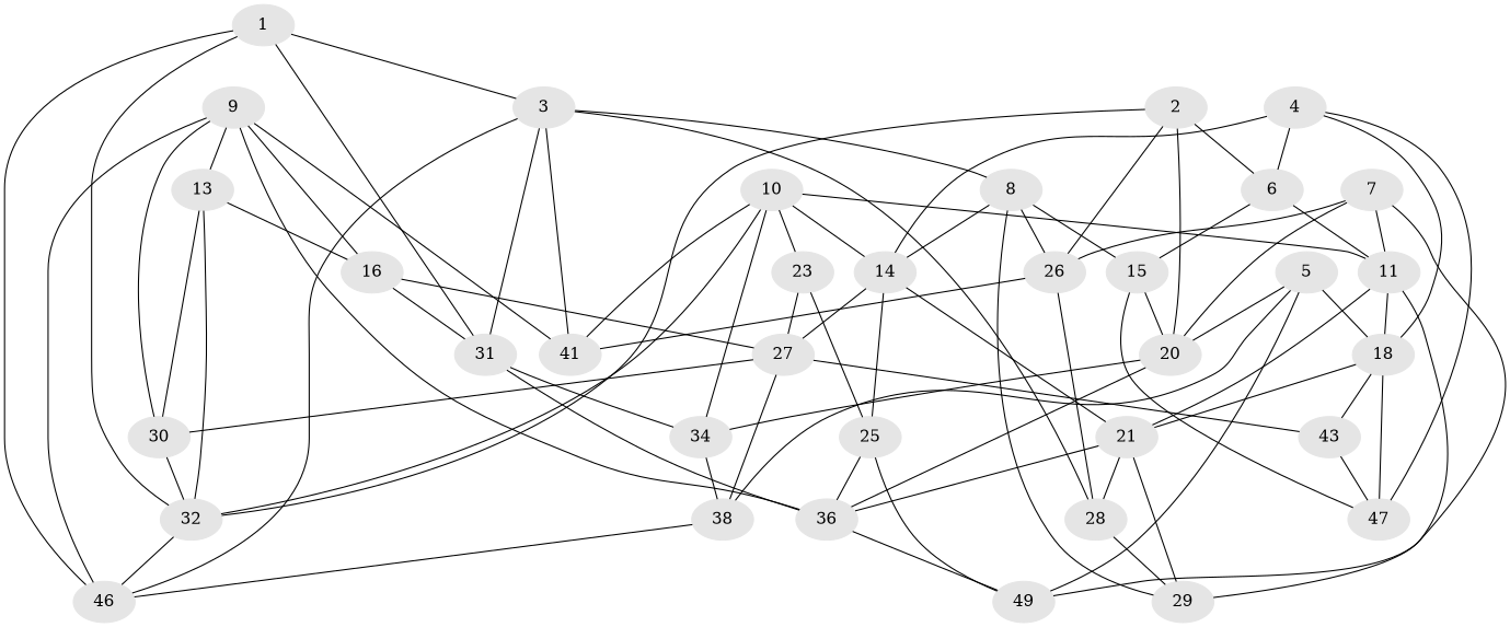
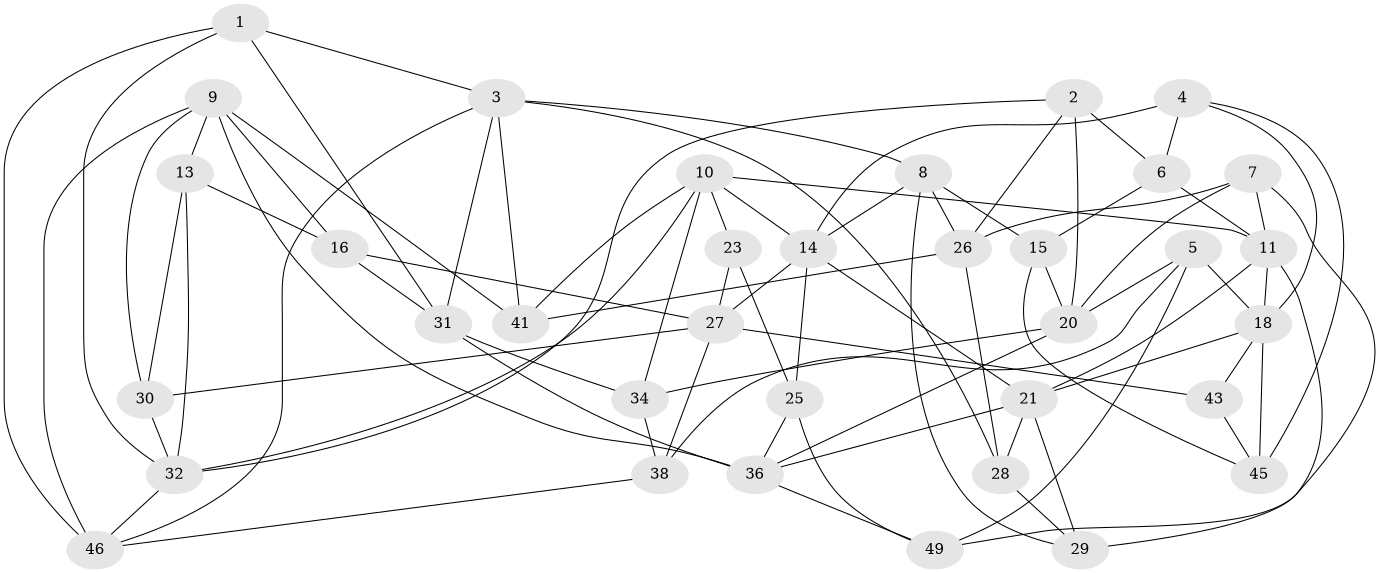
  graph {
    node [color=gray90 style=filled]
    1 [super="+22"]
    3 [super="+40"]
    31 [super="+42"]
    32 [super="+35"]
    46 [super="+50"]
    8 [super="+17"]
    28
    41
    36 [super="+39"]
    34
    2
    6
    20 [super="+44"]
    26 [super="+37"]
    11 [super="+48"]
    15
    14 [super="+19"]
    29
    4
    18 [super="+47"]
-   45 [label=47]
+   45
    21 [super="+24"]
    25
    27 [super="+33"]
    43
    5
    38
    49
    7
    9 [super="+12"]
    13
    16
    30
    10 [super="+51"]
    23
    1 -- 3
    1 -- 31 [weight=2]
    1 -- 32
    1 -- 46 [weight=2]
    3 -- 31
    3 -- 46
    3 -- 8
    3 -- 28
    3 -- 41
    31 -- 36
    31 -- 34
    32 -- 46
    8 -- 26
    8 -- 15
    8 -- 14
    8 -- 29
    28 -- 29
    36 -- 49
    34 -- 38
    2 -- 32
    2 -- 6
    2 -- 20
    2 -- 26
    6 -- 11
    6 -- 15
    20 -- 36
    20 -- 34
    26 -- 28
    26 -- 41
    11 -- 29
    11 -- 18
    11 -- 21
    15 -- 20
    15 -- 45
    14 -- 21
    14 -- 25
    14 -- 27
    4 -- 6
    4 -- 14
    4 -- 18
    4 -- 45
    18 -- 45
    18 -- 21
    18 -- 43
    21 -- 28
    21 -- 36
    21 -- 29
    25 -- 36
    25 -- 49
    27 -- 43
    27 -- 38
    27 -- 30
    43 -- 45
    5 -- 20
    5 -- 18
    5 -- 38
    5 -- 49
    38 -- 46
    7 -- 20
    7 -- 26
    7 -- 11
    7 -- 49
    9 -- 46
    9 -- 41
    9 -- 36
    9 -- 13
    9 -- 16
    9 -- 30
    13 -- 32
    13 -- 16
    13 -- 30
    16 -- 31
    16 -- 27
    30 -- 32
    10 -- 32
    10 -- 41
    10 -- 34
    10 -- 11
    10 -- 14
    10 -- 23
    23 -- 25
    23 -- 27
  }
